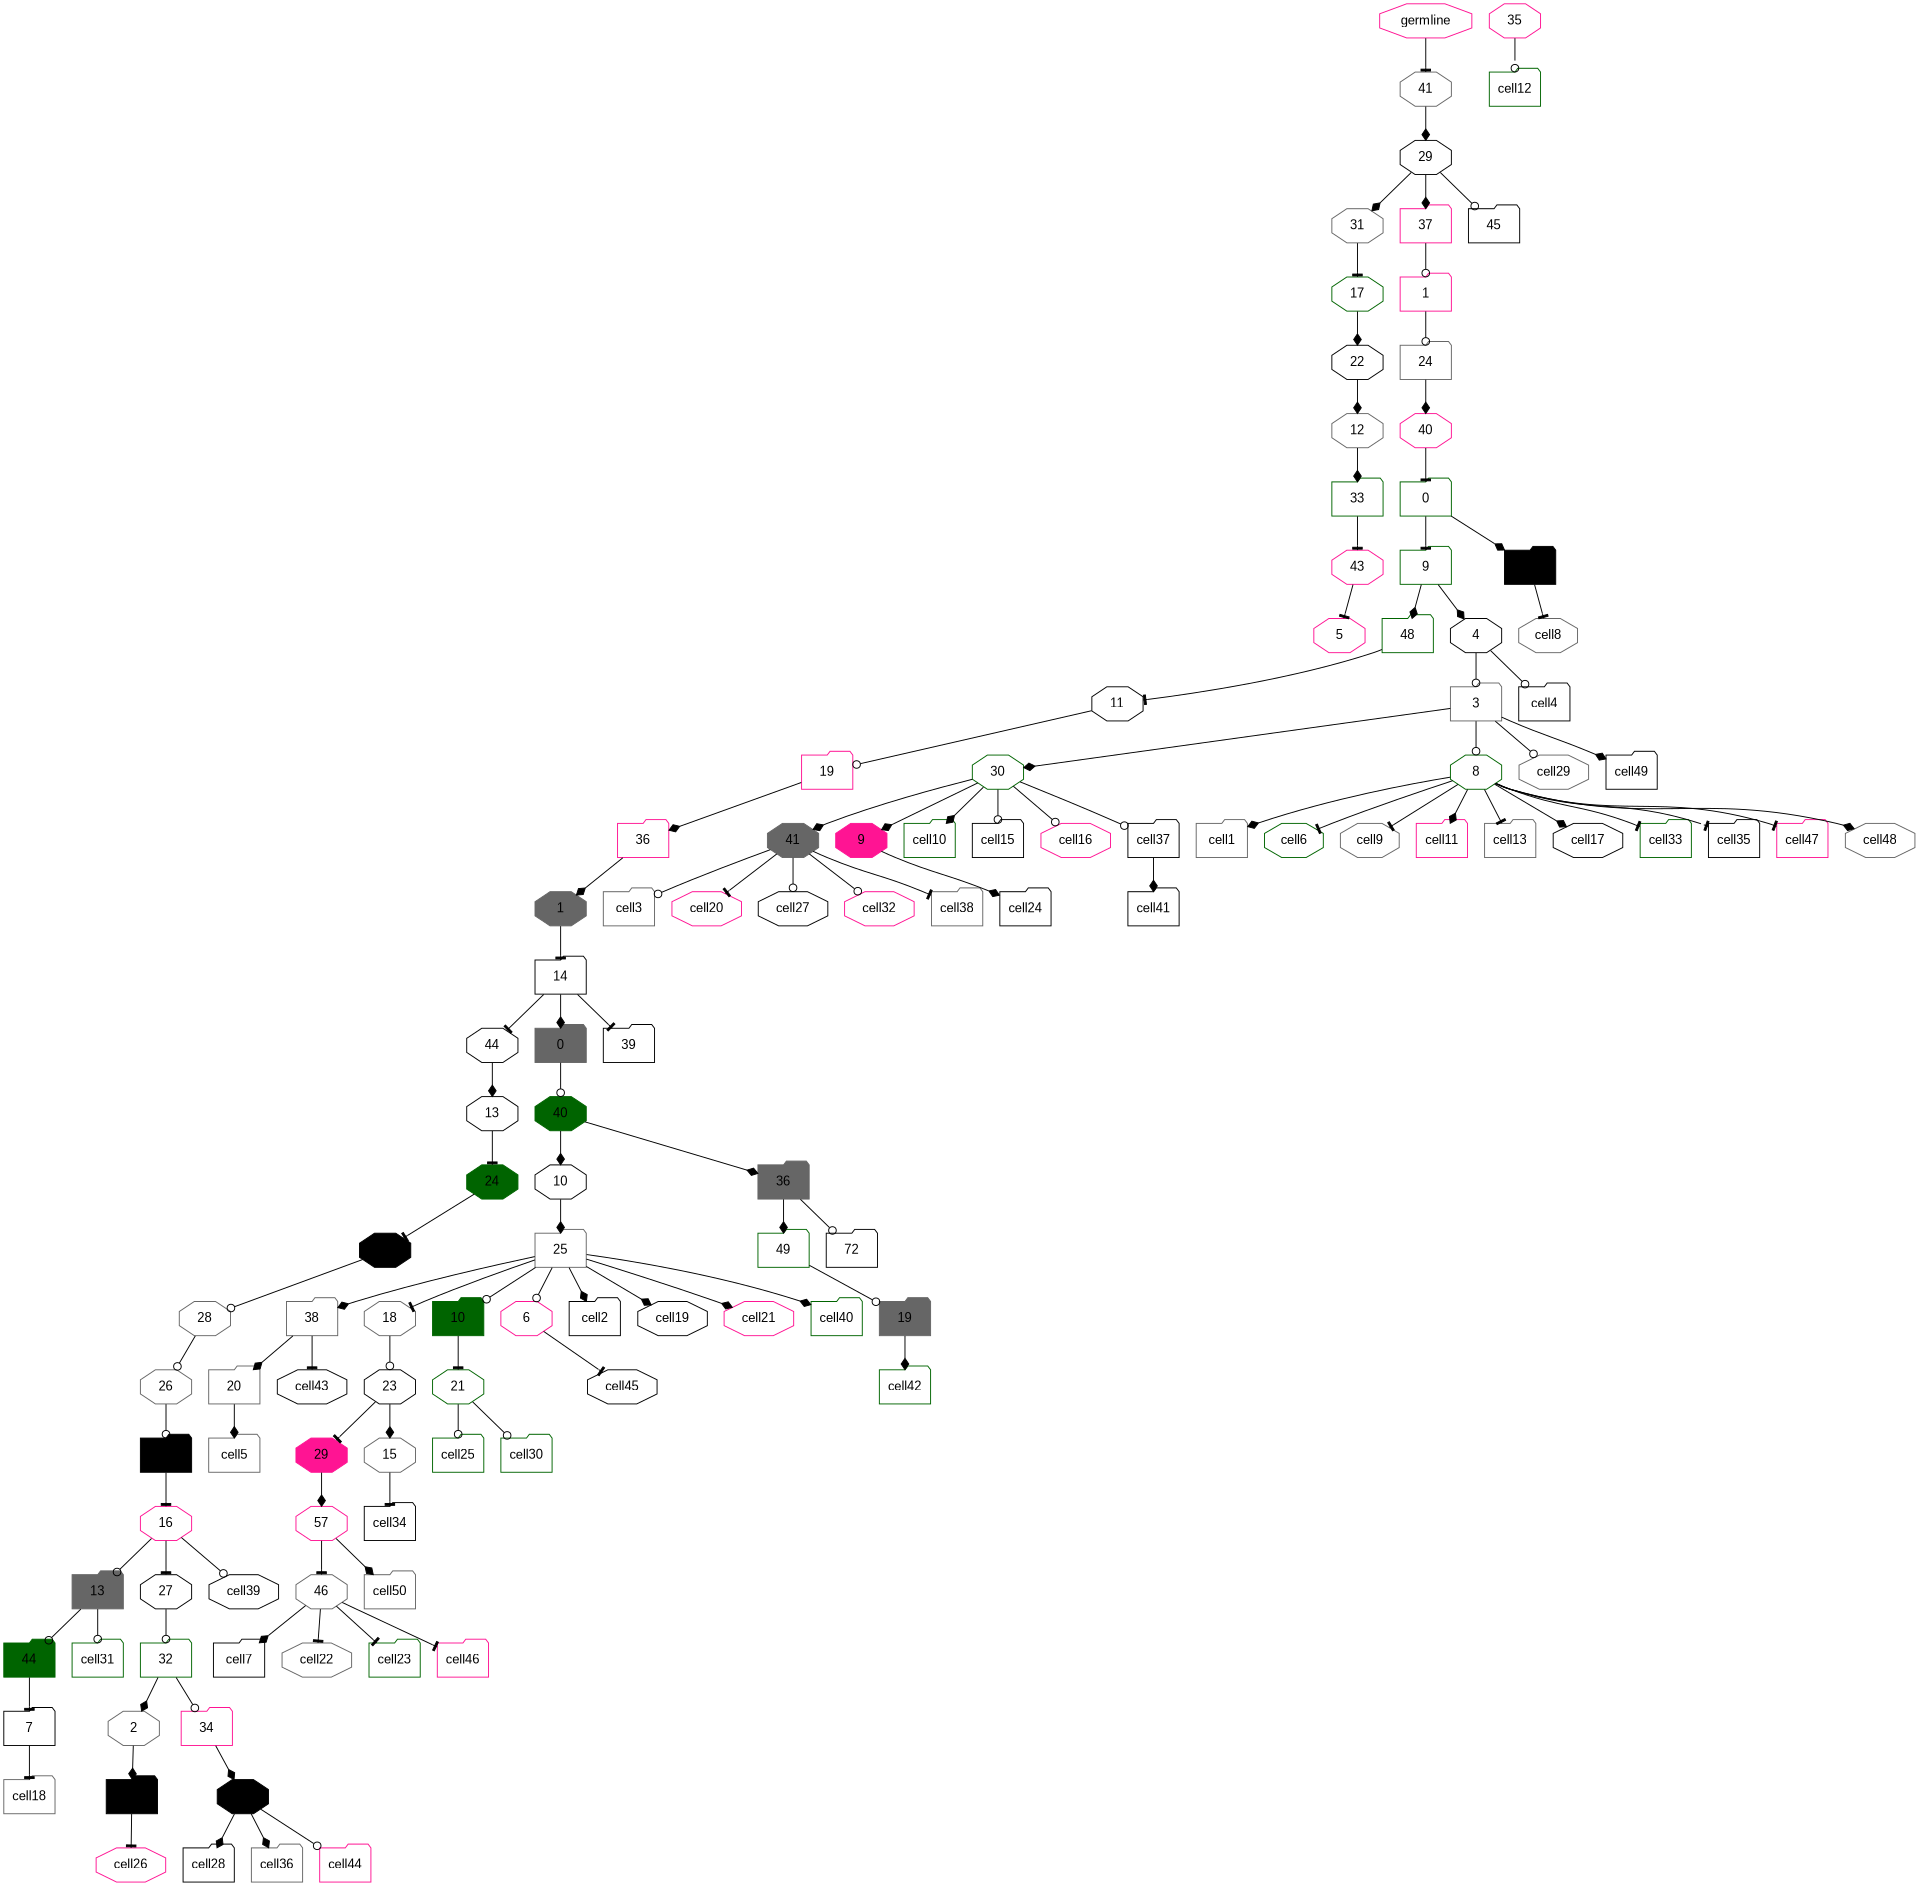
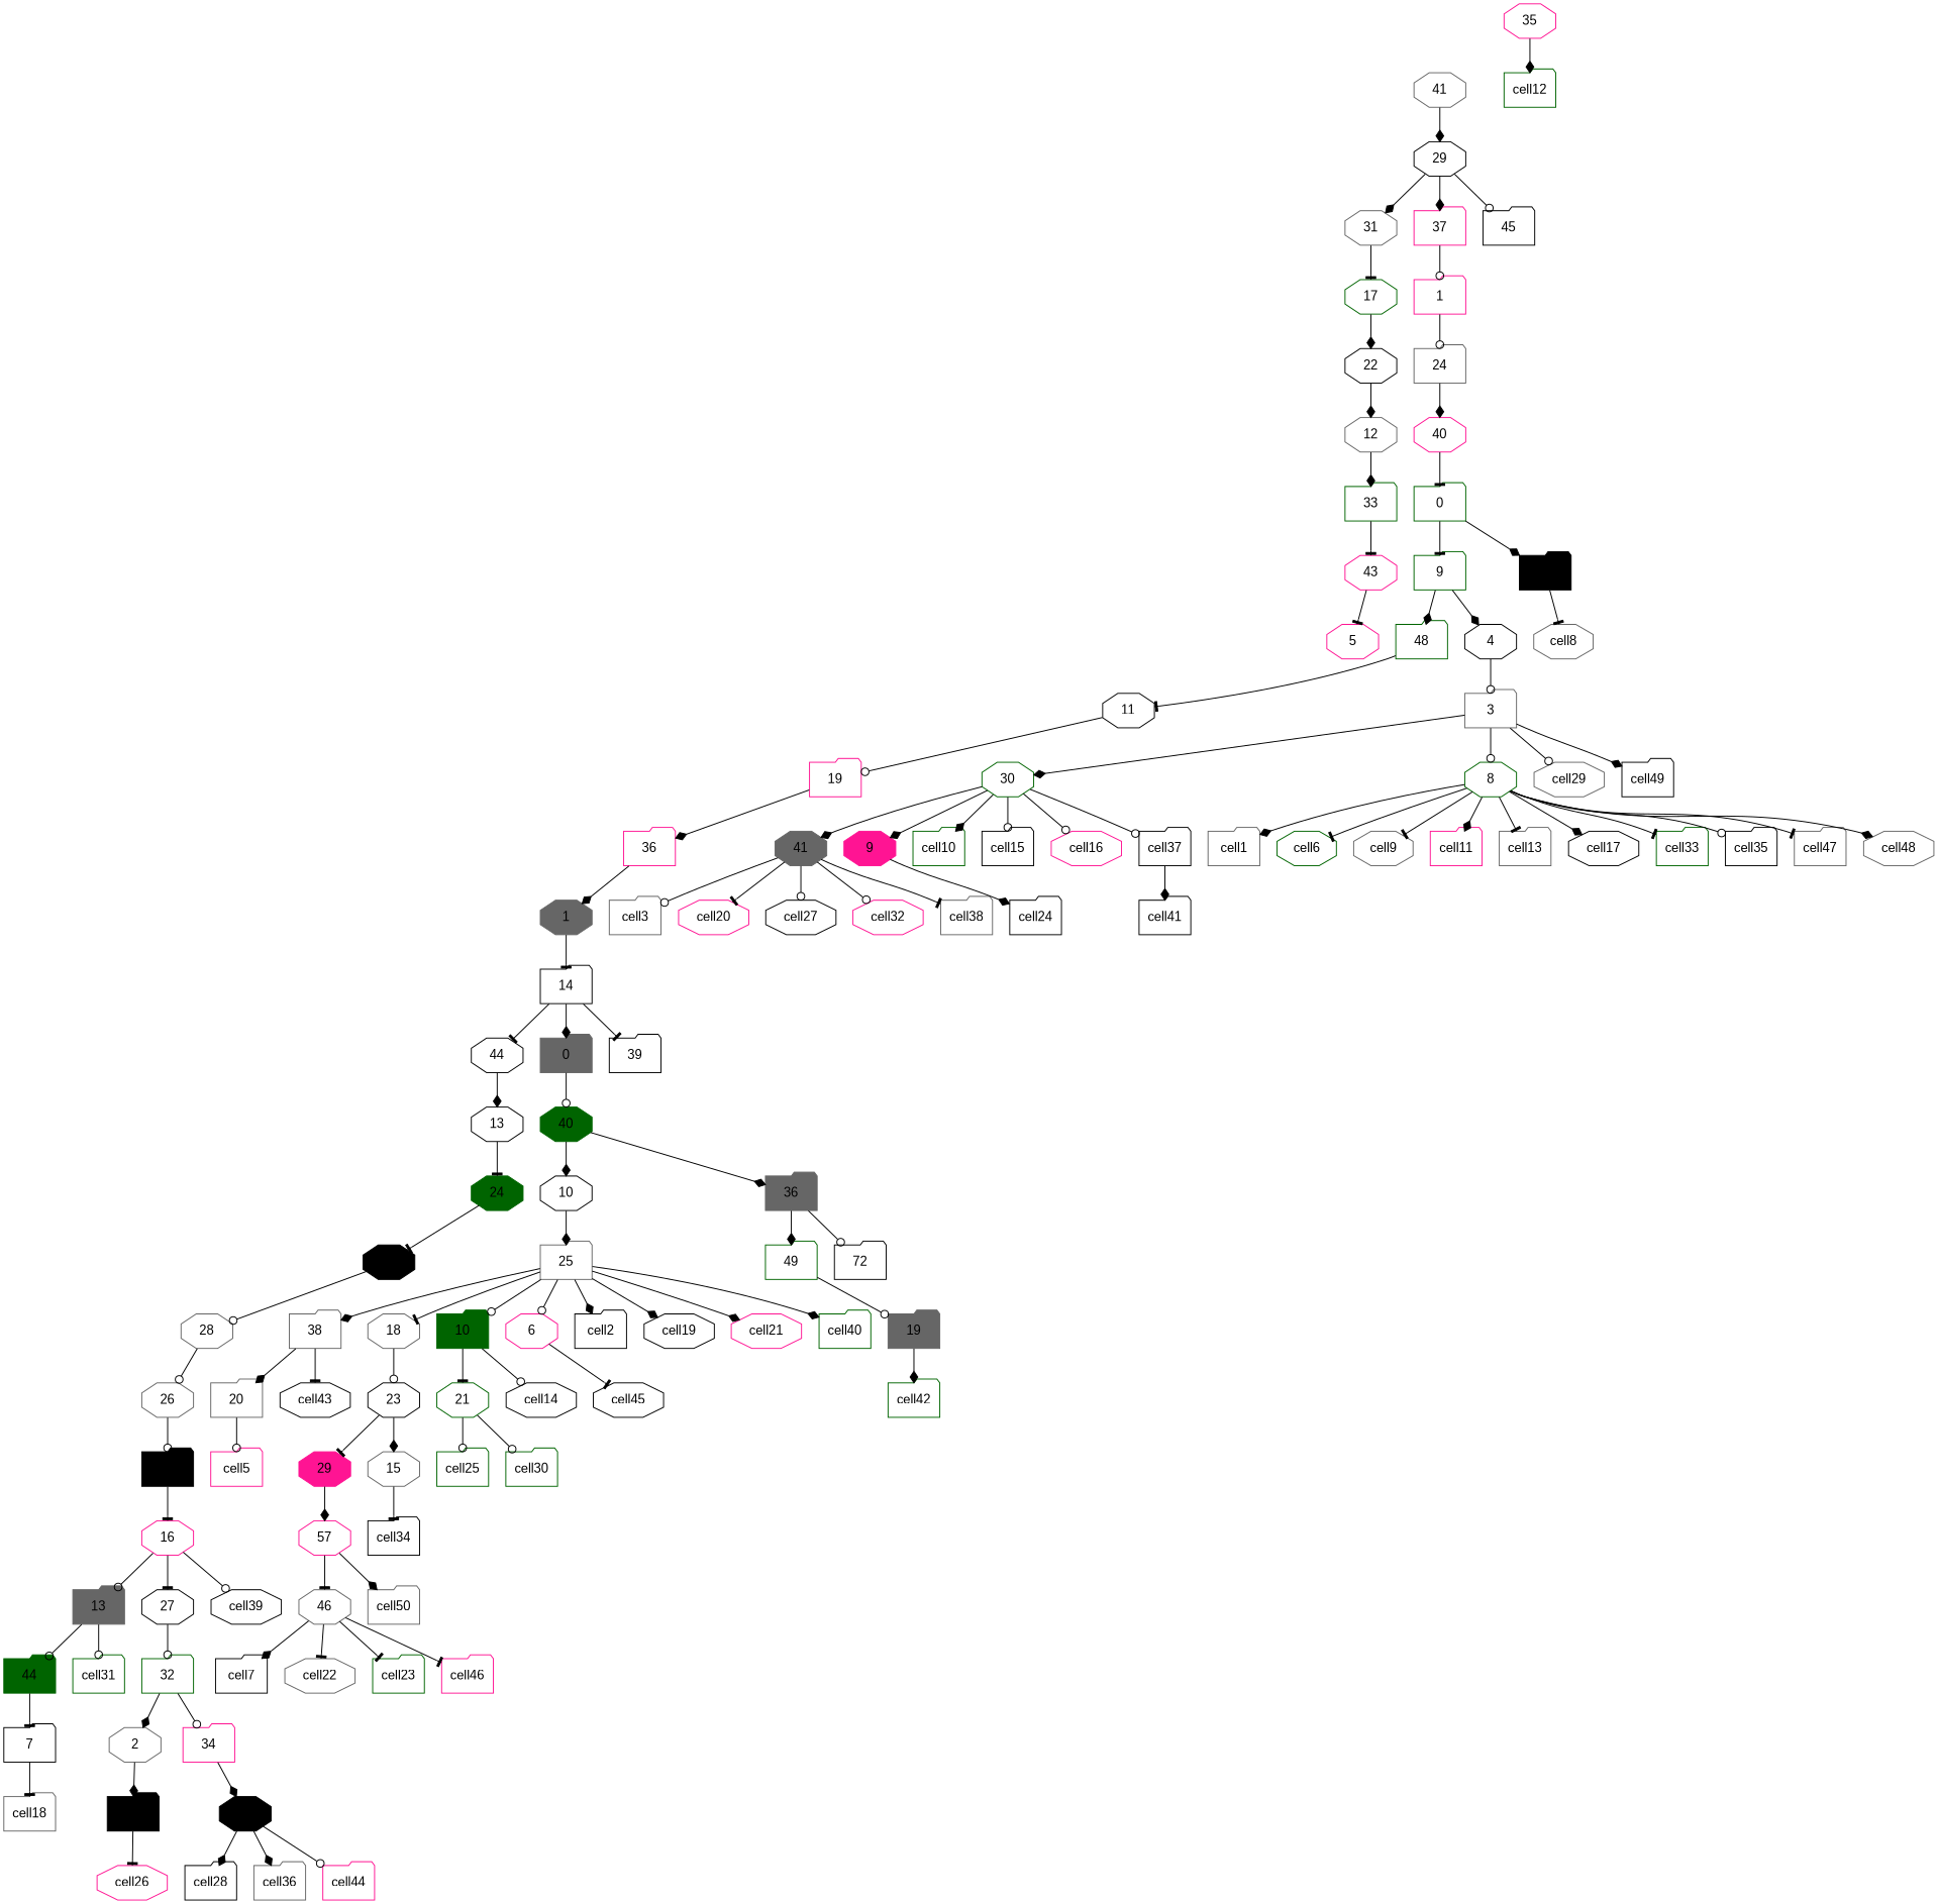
  digraph {
    fontname="Liberation Sans"
    node [color=black fontname="Liberation Sans" shape=folder]
    edge [arrowhead=diamond fontname="Liberation Sans"]
    n1 [color=deeppink label=5 shape=octagon]
    n2 [color=deeppink label=35 shape=octagon]
    cell12 [color=darkgreen]
    n4 [color=deeppink label=43 shape=octagon]
    n5 [color=darkgreen label=33]
    n6 [color=gray40 label=12 shape=octagon]
    n7 [label=22 shape=octagon]
    n8 [color=darkgreen label=17 shape=octagon]
    n9 [color=gray40 label=31 shape=octagon]
    n10 [color=darkgreen label=44 style=filled]
    n11 [label=7]
    cell18 [color=gray40]
    n13 [color=gray40 label=13 style=filled]
    cell31 [color=darkgreen]
    n15 [color=gray40 label=2 shape=octagon]
    n16 [label=27 style=filled]
    cell26 [color=deeppink shape=octagon]
    n18 [color=deeppink label=34]
    n19 [label=28 shape=octagon style=filled]
    cell28
    cell36 [color=gray40]
    cell44 [color=deeppink]
    n23 [color=darkgreen label=32]
    n24 [label=27 shape=octagon]
    n25 [color=deeppink label=16 shape=octagon]
    cell39 [shape=octagon]
    n27 [label=11 style=filled]
    n28 [color=gray40 label=26 shape=octagon]
    n29 [color=gray40 label=28 shape=octagon]
    n30 [label=48 shape=octagon style=filled]
    n31 [color=darkgreen label=24 shape=octagon style=filled]
    n32 [label=13 shape=octagon]
    n33 [label=44 shape=octagon]
    n34 [color=gray40 label=38]
    n35 [color=gray40 label=20]
    cell43 [shape=octagon]
-   cell5 [color=gray40]
+   cell5 [color=deeppink]
    n38 [color=deeppink label=57 shape=octagon]
    n39 [color=gray40 label=46 shape=octagon]
    cell50 [color=gray40]
    cell7
    cell22 [color=gray40 shape=octagon]
    cell23 [color=darkgreen]
    cell46 [color=deeppink]
    n45 [color=deeppink label=29 shape=octagon style=filled]
    n46 [label=23 shape=octagon]
    n47 [color=gray40 label=15 shape=octagon]
    cell34
    n49 [color=gray40 label=18 shape=octagon]
    n50 [color=darkgreen label=10 style=filled]
    n51 [color=darkgreen label=21 shape=octagon]
+   cell14 [shape=octagon]
    cell25 [color=darkgreen]
    cell30 [color=darkgreen]
    n55 [color=gray40 label=25]
    n56 [color=deeppink label=6 shape=octagon]
    cell2
    cell19 [shape=octagon]
    cell21 [color=deeppink shape=octagon]
    cell40 [color=darkgreen]
    cell45 [shape=octagon]
    n62 [label=10 shape=octagon]
    n63 [color=darkgreen label=49]
    n64 [color=gray40 label=19 style=filled]
    cell42 [color=darkgreen]
    n66 [color=gray40 label=36 style=filled]
    n67 [label=72]
    n68 [color=darkgreen label=40 shape=octagon style=filled]
    n69 [color=gray40 label=0 style=filled]
    n70 [label=14]
    n71 [label=39]
    n72 [color=gray40 label=1 shape=octagon style=filled]
    n73 [color=deeppink label=36]
    n74 [color=deeppink label=19]
    n75 [label=11 shape=octagon]
    n76 [color=darkgreen label=48]
    n77 [color=darkgreen label=30 shape=octagon]
    n78 [color=gray40 label=41 shape=octagon style=filled]
    n79 [color=deeppink label=9 shape=octagon style=filled]
    cell10 [color=darkgreen]
    cell15
    cell16 [color=deeppink shape=octagon]
    cell37
    cell3 [color=gray40]
    cell20 [color=deeppink shape=octagon]
    cell27 [shape=octagon]
    cell32 [color=deeppink shape=octagon]
    cell38 [color=gray40]
    cell24
    cell41
    n91 [color=gray40 label=3]
    n92 [color=darkgreen label=8 shape=octagon]
    cell29 [color=gray40 shape=octagon]
    cell49
    cell1 [color=gray40]
    cell6 [color=darkgreen shape=octagon]
    cell9 [color=gray40 shape=octagon]
    cell11 [color=deeppink]
    cell13 [color=gray40]
    cell17 [shape=octagon]
    cell33 [color=darkgreen]
    cell35
-   cell47 [color=deeppink]
+   cell47 [color=gray40]
    cell48 [color=gray40 shape=octagon]
    n105 [label=4 shape=octagon]
-   cell4
    n107 [color=darkgreen label=9]
    n108 [color=darkgreen label=0]
    n109 [label=37 style=filled]
    cell8 [color=gray40 shape=octagon]
    n111 [color=deeppink label=40 shape=octagon]
    n112 [color=gray40 label=24]
    n113 [color=deeppink label=1]
    n114 [color=deeppink label=37]
    n115 [label=29 shape=octagon]
    n116 [label=45]
    n117 [color=gray40 label=41 shape=octagon]
-   n118 [color=deeppink label=germline shape=octagon]
-   n2 -> cell12 [arrowhead=odot]
+   n2 -> cell12
    n4 -> n1 [arrowhead=tee]
    n5 -> n4 [arrowhead=tee]
    n6 -> n5
    n7 -> n6
    n8 -> n7
    n9 -> n8 [arrowhead=tee]
    n10 -> n11 [arrowhead=tee]
    n11 -> cell18 [arrowhead=tee]
    n13 -> n10 [arrowhead=odot]
    n13 -> cell31 [arrowhead=odot]
    n15 -> n16
    n16 -> cell26 [arrowhead=tee]
    n18 -> n19
    n19 -> cell28
    n19 -> cell36
    n19 -> cell44 [arrowhead=odot]
    n23 -> n15
    n23 -> n18 [arrowhead=odot]
    n24 -> n23 [arrowhead=odot]
    n25 -> n13 [arrowhead=odot]
    n25 -> n24 [arrowhead=tee]
    n25 -> cell39 [arrowhead=odot]
    n27 -> n25 [arrowhead=tee]
    n28 -> n27 [arrowhead=odot]
    n29 -> n28 [arrowhead=odot]
    n30 -> n29 [arrowhead=odot]
    n31 -> n30 [arrowhead=tee]
    n32 -> n31 [arrowhead=tee]
    n33 -> n32
    n34 -> n35
    n34 -> cell43 [arrowhead=tee]
-   n35 -> cell5
+   n35 -> cell5 [arrowhead=odot]
    n38 -> n39 [arrowhead=tee]
    n38 -> cell50
    n39 -> cell7
    n39 -> cell22 [arrowhead=tee]
    n39 -> cell23 [arrowhead=tee]
    n39 -> cell46 [arrowhead=tee]
    n45 -> n38
    n46 -> n45 [arrowhead=tee]
    n46 -> n47
    n47 -> cell34 [arrowhead=tee]
    n49 -> n46 [arrowhead=odot]
    n50 -> n51 [arrowhead=tee]
+   n50 -> cell14 [arrowhead=odot]
    n51 -> cell25 [arrowhead=odot]
    n51 -> cell30 [arrowhead=odot]
    n55 -> n34
    n55 -> n49 [arrowhead=tee]
    n55 -> n50 [arrowhead=odot]
    n55 -> n56 [arrowhead=odot]
    n55 -> cell2
    n55 -> cell19
    n55 -> cell21
    n55 -> cell40
    n56 -> cell45 [arrowhead=tee]
    n62 -> n55
    n63 -> n64 [arrowhead=odot]
    n64 -> cell42
    n66 -> n63
    n66 -> n67 [arrowhead=odot]
    n68 -> n62
    n68 -> n66
    n69 -> n68 [arrowhead=odot]
    n70 -> n33 [arrowhead=tee]
    n70 -> n69
    n70 -> n71 [arrowhead=tee]
    n72 -> n70 [arrowhead=tee]
    n73 -> n72
    n74 -> n73
    n75 -> n74 [arrowhead=odot]
    n76 -> n75 [arrowhead=tee]
    n77 -> n78
    n77 -> n79
    n77 -> cell10
    n77 -> cell15 [arrowhead=odot]
    n77 -> cell16 [arrowhead=odot]
    n77 -> cell37 [arrowhead=odot]
    n78 -> cell3 [arrowhead=odot]
    n78 -> cell20 [arrowhead=tee]
    n78 -> cell27 [arrowhead=odot]
    n78 -> cell32 [arrowhead=odot]
    n78 -> cell38 [arrowhead=tee]
    n79 -> cell24
    cell37 -> cell41
    n91 -> n77
    n91 -> n92 [arrowhead=odot]
    n91 -> cell29 [arrowhead=odot]
    n91 -> cell49
    n92 -> cell1
    n92 -> cell6 [arrowhead=tee]
    n92 -> cell9 [arrowhead=tee]
    n92 -> cell11
    n92 -> cell13 [arrowhead=tee]
    n92 -> cell17
    n92 -> cell33 [arrowhead=tee]
-   n92 -> cell35 [arrowhead=tee]
+   n92 -> cell35 [arrowhead=odot]
    n92 -> cell47 [arrowhead=tee]
    n92 -> cell48
    n105 -> n91 [arrowhead=odot]
-   n105 -> cell4 [arrowhead=odot]
    n107 -> n76
    n107 -> n105
    n108 -> n107 [arrowhead=tee]
    n108 -> n109
    n109 -> cell8 [arrowhead=tee]
    n111 -> n108 [arrowhead=tee]
    n112 -> n111
    n113 -> n112 [arrowhead=odot]
    n114 -> n113 [arrowhead=odot]
    n115 -> n9
    n115 -> n114
    n115 -> n116 [arrowhead=odot]
    n117 -> n115
-   n118 -> n117 [arrowhead=tee]
  }
